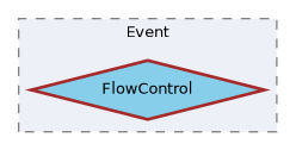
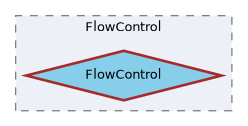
  digraph {
    compound=true
    n1 [color=brown fillcolor=skyblue fontname=Helvetica fontsize=10 height=0.2 label=FlowControl shape=diamond style="filled,bold" width=0.4]
    subgraph cluster_1 {
      bgcolor="#edf0f7"
      fontname=Helvetica
      fontsize=10
-     label=Event
+     label=FlowControl
      pencolor=grey50
      style="filled,dashed"
      n1
    }
  }
